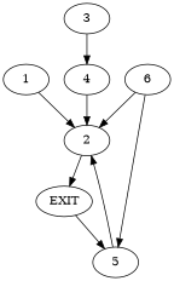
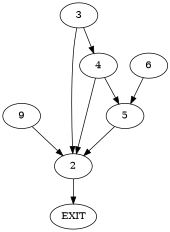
  digraph {
-   1
+   1 [label=9]
    2
    n3 [label=EXIT]
    3
    4
    5
    6
    1 -> 2
    2 -> n3
-   6 -> 2
+   3 -> 2
    3 -> 4
    4 -> 2
-   n3 -> 5
+   4 -> 5
    5 -> 2
    6 -> 5
  }
